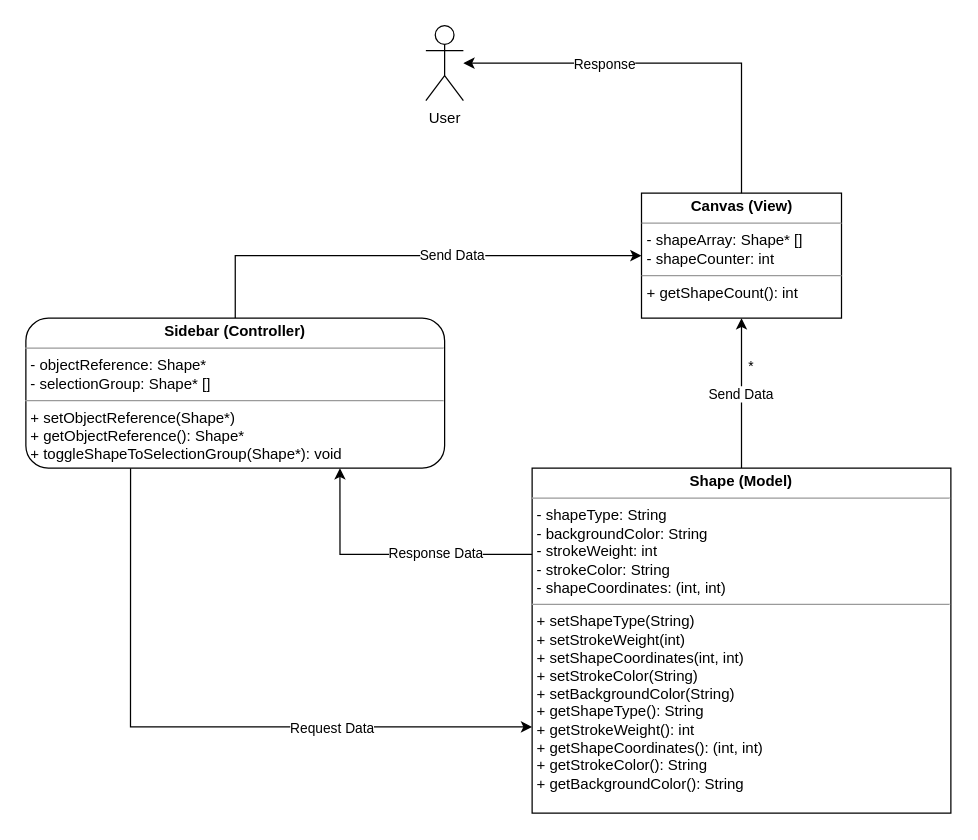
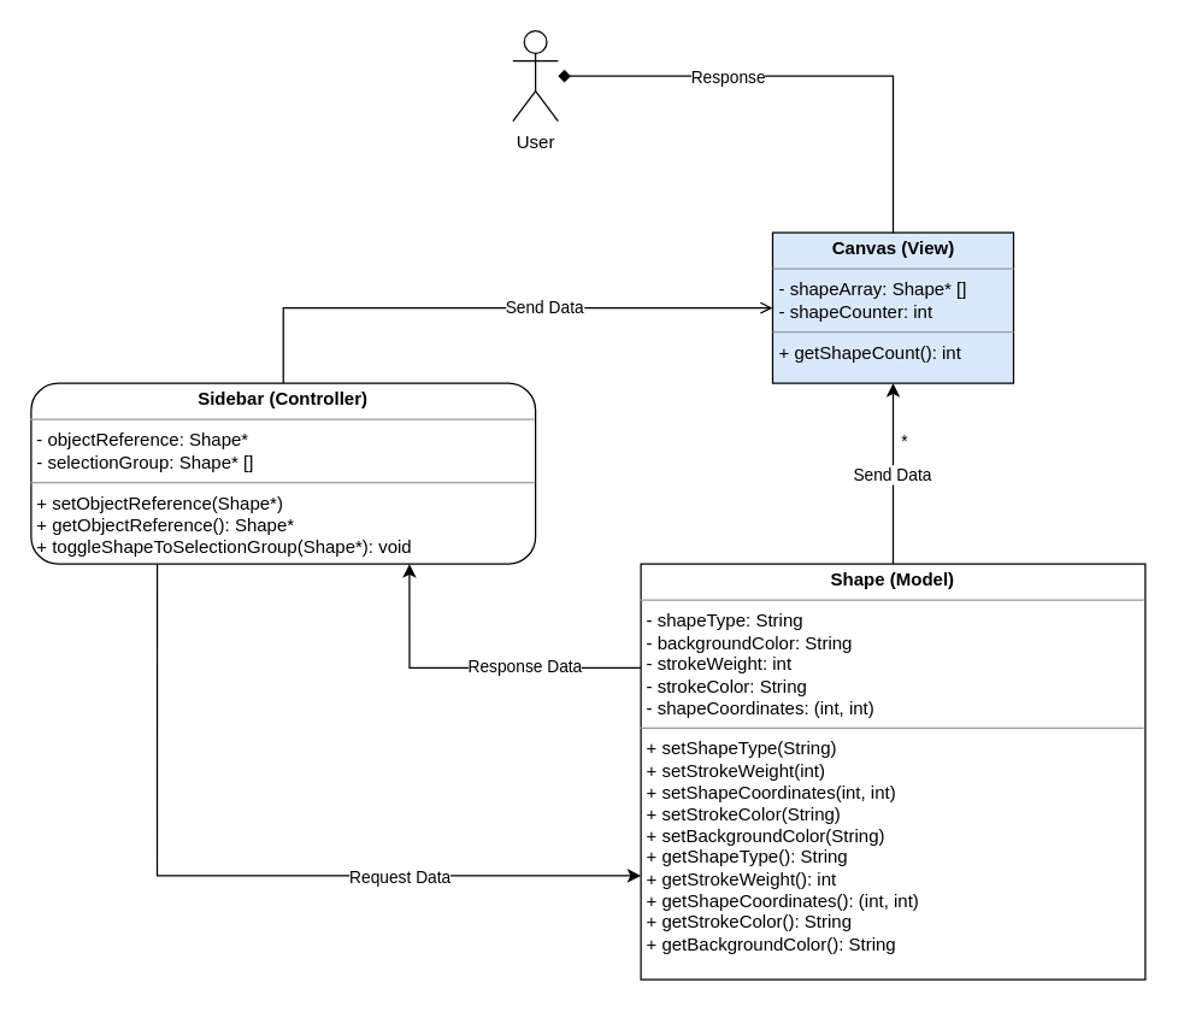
  <mxCell id="0" />
  <mxCell id="1" parent="0" />
  <mxCell id="2" style="edgeStyle=orthogonalEdgeStyle;rounded=0;orthogonalLoop=1;jettySize=auto;html=1;exitX=0.5;exitY=0;exitDx=0;exitDy=0;" parent="1" source="8" target="5" edge="1"><mxGeometry relative="1" as="geometry" /></mxCell>
  <mxCell id="3" value="*" style="edgeLabel;html=1;align=center;verticalAlign=middle;resizable=0;points=[];" parent="2" vertex="1" connectable="0"><mxGeometry x="0.514" y="-2" relative="1" as="geometry"><mxPoint x="5" y="9" as="offset" /></mxGeometry></mxCell>
  <mxCell id="4" value="Send Data" style="edgeLabel;html=1;align=center;verticalAlign=middle;resizable=0;points=[];" parent="2" vertex="1" connectable="0"><mxGeometry x="-0.005" y="1" relative="1" as="geometry"><mxPoint as="offset" /></mxGeometry></mxCell>
- <mxCell id="5" value="&lt;p style=&quot;margin:0px;margin-top:4px;text-align:center;&quot;&gt;&lt;b&gt;Canvas (View)&lt;/b&gt;&lt;/p&gt;&lt;hr size=&quot;1&quot;&gt;&lt;p style=&quot;margin:0px;margin-left:4px;&quot;&gt;- shapeArray: Shape* []&lt;/p&gt;&lt;p style=&quot;margin:0px;margin-left:4px;&quot;&gt;- shapeCounter: int&lt;/p&gt;&lt;hr size=&quot;1&quot;&gt;&lt;p style=&quot;margin:0px;margin-left:4px;&quot;&gt;+ getShapeCount(): int&lt;/p&gt;" style="verticalAlign=top;align=left;overflow=fill;fontSize=12;fontFamily=Helvetica;html=1;whiteSpace=wrap;" parent="1" vertex="1"><mxGeometry x="512.5" y="154" width="160" height="100" as="geometry" /></mxCell>
+ <mxCell id="5" value="&lt;p style=&quot;margin:0px;margin-top:4px;text-align:center;&quot;&gt;&lt;b&gt;Canvas (View)&lt;/b&gt;&lt;/p&gt;&lt;hr size=&quot;1&quot;&gt;&lt;p style=&quot;margin:0px;margin-left:4px;&quot;&gt;- shapeArray: Shape* []&lt;/p&gt;&lt;p style=&quot;margin:0px;margin-left:4px;&quot;&gt;- shapeCounter: int&lt;/p&gt;&lt;hr size=&quot;1&quot;&gt;&lt;p style=&quot;margin:0px;margin-left:4px;&quot;&gt;+ getShapeCount(): int&lt;/p&gt;" style="verticalAlign=top;align=left;overflow=fill;fontSize=12;fontFamily=Helvetica;html=1;whiteSpace=wrap;fillColor=#dae8fc;" parent="1" vertex="1"><mxGeometry x="512.5" y="154" width="160" height="100" as="geometry" /></mxCell>
  <mxCell id="6" style="edgeStyle=orthogonalEdgeStyle;rounded=0;orthogonalLoop=1;jettySize=auto;html=1;exitX=0;exitY=0.25;exitDx=0;exitDy=0;entryX=0.75;entryY=1;entryDx=0;entryDy=0;" parent="1" source="8" target="13" edge="1"><mxGeometry relative="1" as="geometry" /></mxCell>
  <mxCell id="7" value="Response Data" style="edgeLabel;html=1;align=center;verticalAlign=middle;resizable=0;points=[];" parent="6" vertex="1" connectable="0"><mxGeometry x="-0.303" y="-2" relative="1" as="geometry"><mxPoint as="offset" /></mxGeometry></mxCell>
  <mxCell id="8" value="&lt;p style=&quot;margin:0px;margin-top:4px;text-align:center;&quot;&gt;&lt;b&gt;Shape (Model)&lt;/b&gt;&lt;/p&gt;&lt;hr size=&quot;1&quot;&gt;&lt;p style=&quot;margin:0px;margin-left:4px;&quot;&gt;- shapeType: String&lt;/p&gt;&lt;p style=&quot;margin:0px;margin-left:4px;&quot;&gt;- backgroundColor: String&lt;/p&gt;&lt;p style=&quot;margin:0px;margin-left:4px;&quot;&gt;- strokeWeight: int&lt;/p&gt;&lt;p style=&quot;margin:0px;margin-left:4px;&quot;&gt;- strokeColor: String&lt;/p&gt;&lt;p style=&quot;margin:0px;margin-left:4px;&quot;&gt;- shapeCoordinates: (int, int)&lt;/p&gt;&lt;hr size=&quot;1&quot;&gt;&lt;p style=&quot;margin:0px;margin-left:4px;&quot;&gt;+ setShapeType(String)&lt;/p&gt;&lt;p style=&quot;margin:0px;margin-left:4px;&quot;&gt;+ setStrokeWeight(int)&lt;/p&gt;&lt;p style=&quot;margin:0px;margin-left:4px;&quot;&gt;+ setShapeCoordinates(int, int)&lt;/p&gt;&lt;p style=&quot;margin:0px;margin-left:4px;&quot;&gt;+ setStrokeColor(String)&lt;/p&gt;&lt;p style=&quot;margin:0px;margin-left:4px;&quot;&gt;+ setBackgroundColor(String)&lt;/p&gt;&lt;p style=&quot;border-color: var(--border-color); margin: 0px 0px 0px 4px;&quot;&gt;+ getShapeType(): String&lt;/p&gt;&lt;p style=&quot;border-color: var(--border-color); margin: 0px 0px 0px 4px;&quot;&gt;+ getStrokeWeight(): int&lt;/p&gt;&lt;p style=&quot;border-color: var(--border-color); margin: 0px 0px 0px 4px;&quot;&gt;+ getShapeCoordinates(): (int, int)&lt;/p&gt;&lt;p style=&quot;border-color: var(--border-color); margin: 0px 0px 0px 4px;&quot;&gt;+ getStrokeColor(): String&lt;/p&gt;&lt;p style=&quot;border-color: var(--border-color); margin: 0px 0px 0px 4px;&quot;&gt;+ getBackgroundColor(): String&lt;/p&gt;" style="verticalAlign=top;align=left;overflow=fill;fontSize=12;fontFamily=Helvetica;html=1;whiteSpace=wrap;" parent="1" vertex="1"><mxGeometry x="425" y="374" width="335" height="276" as="geometry" /></mxCell>
- <mxCell id="9" style="edgeStyle=orthogonalEdgeStyle;rounded=0;orthogonalLoop=1;jettySize=auto;html=1;entryX=0;entryY=0.5;entryDx=0;entryDy=0;exitX=0.5;exitY=0;exitDx=0;exitDy=0;" parent="1" source="13" target="5" edge="1"><mxGeometry relative="1" as="geometry" /></mxCell>
+ <mxCell id="9" style="edgeStyle=orthogonalEdgeStyle;rounded=0;orthogonalLoop=1;jettySize=auto;html=1;entryX=0;entryY=0.5;entryDx=0;entryDy=0;exitX=0.5;exitY=0;exitDx=0;exitDy=0;endArrow=open;" parent="1" source="13" target="5" edge="1"><mxGeometry relative="1" as="geometry" /></mxCell>
  <mxCell id="10" value="Send Data" style="edgeLabel;html=1;align=center;verticalAlign=middle;resizable=0;points=[];" parent="9" vertex="1" connectable="0"><mxGeometry x="0.066" y="1" relative="1" as="geometry"><mxPoint x="23" as="offset" /></mxGeometry></mxCell>
  <mxCell id="11" style="edgeStyle=orthogonalEdgeStyle;rounded=0;orthogonalLoop=1;jettySize=auto;html=1;exitX=0.25;exitY=1;exitDx=0;exitDy=0;entryX=0;entryY=0.75;entryDx=0;entryDy=0;" parent="1" source="13" target="8" edge="1"><mxGeometry relative="1" as="geometry" /></mxCell>
  <mxCell id="12" value="Request Data" style="edgeLabel;html=1;align=center;verticalAlign=middle;resizable=0;points=[];" parent="11" vertex="1" connectable="0"><mxGeometry x="0.394" relative="1" as="geometry"><mxPoint as="offset" /></mxGeometry></mxCell>
  <mxCell id="13" value="&lt;p style=&quot;margin:0px;margin-top:4px;text-align:center;&quot;&gt;&lt;b&gt;Sidebar (Controller)&lt;/b&gt;&lt;/p&gt;&lt;hr size=&quot;1&quot;&gt;&lt;p style=&quot;margin:0px;margin-left:4px;&quot;&gt;- objectReference: Shape*&lt;/p&gt;&lt;p style=&quot;margin:0px;margin-left:4px;&quot;&gt;- selectionGroup: Shape* []&lt;/p&gt;&lt;hr size=&quot;1&quot;&gt;&lt;p style=&quot;margin:0px;margin-left:4px;&quot;&gt;+ setObjectReference(Shape*)&lt;/p&gt;&lt;p style=&quot;margin:0px;margin-left:4px;&quot;&gt;+ getObjectReference(): Shape*&lt;/p&gt;&lt;p style=&quot;margin:0px;margin-left:4px;&quot;&gt;+ toggleShapeToSelectionGroup(Shape*): void&lt;/p&gt;" style="verticalAlign=top;align=left;overflow=fill;fontSize=12;fontFamily=Helvetica;html=1;whiteSpace=wrap;rounded=1;" parent="1" vertex="1"><mxGeometry x="20" y="254" width="335" height="120" as="geometry" /></mxCell>
- <mxCell id="14" style="edgeStyle=orthogonalEdgeStyle;rounded=0;orthogonalLoop=1;jettySize=auto;html=1;exitX=0.5;exitY=0;exitDx=0;exitDy=0;" parent="1" source="5" target="16" edge="1"><mxGeometry relative="1" as="geometry"><Array as="points"><mxPoint x="592" y="50" /></Array></mxGeometry></mxCell>
+ <mxCell id="14" style="edgeStyle=orthogonalEdgeStyle;rounded=0;orthogonalLoop=1;jettySize=auto;html=1;exitX=0.5;exitY=0;exitDx=0;exitDy=0;endArrow=diamond;" parent="1" source="5" target="16" edge="1"><mxGeometry relative="1" as="geometry"><Array as="points"><mxPoint x="592" y="50" /></Array></mxGeometry></mxCell>
  <mxCell id="15" value="Response" style="edgeLabel;html=1;align=center;verticalAlign=middle;resizable=0;points=[];" parent="14" vertex="1" connectable="0"><mxGeometry x="0.312" y="1" relative="1" as="geometry"><mxPoint y="-1" as="offset" /></mxGeometry></mxCell>
  <mxCell id="16" value="User" style="shape=umlActor;verticalLabelPosition=bottom;verticalAlign=top;html=1;" parent="1" vertex="1"><mxGeometry x="340" y="20" width="30" height="60" as="geometry" /></mxCell>
